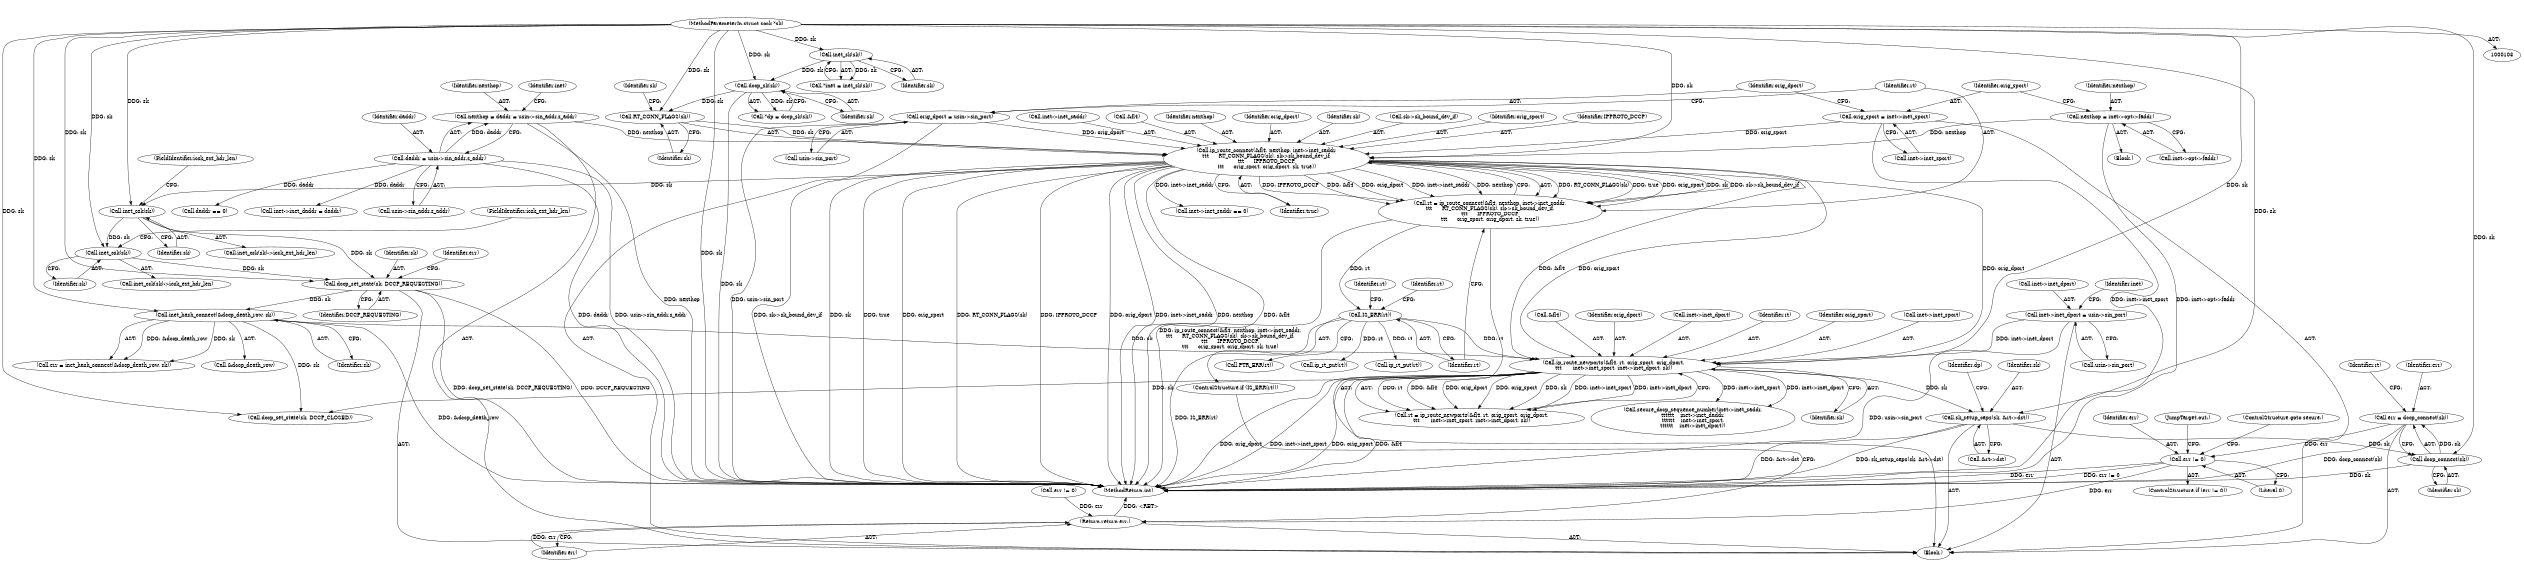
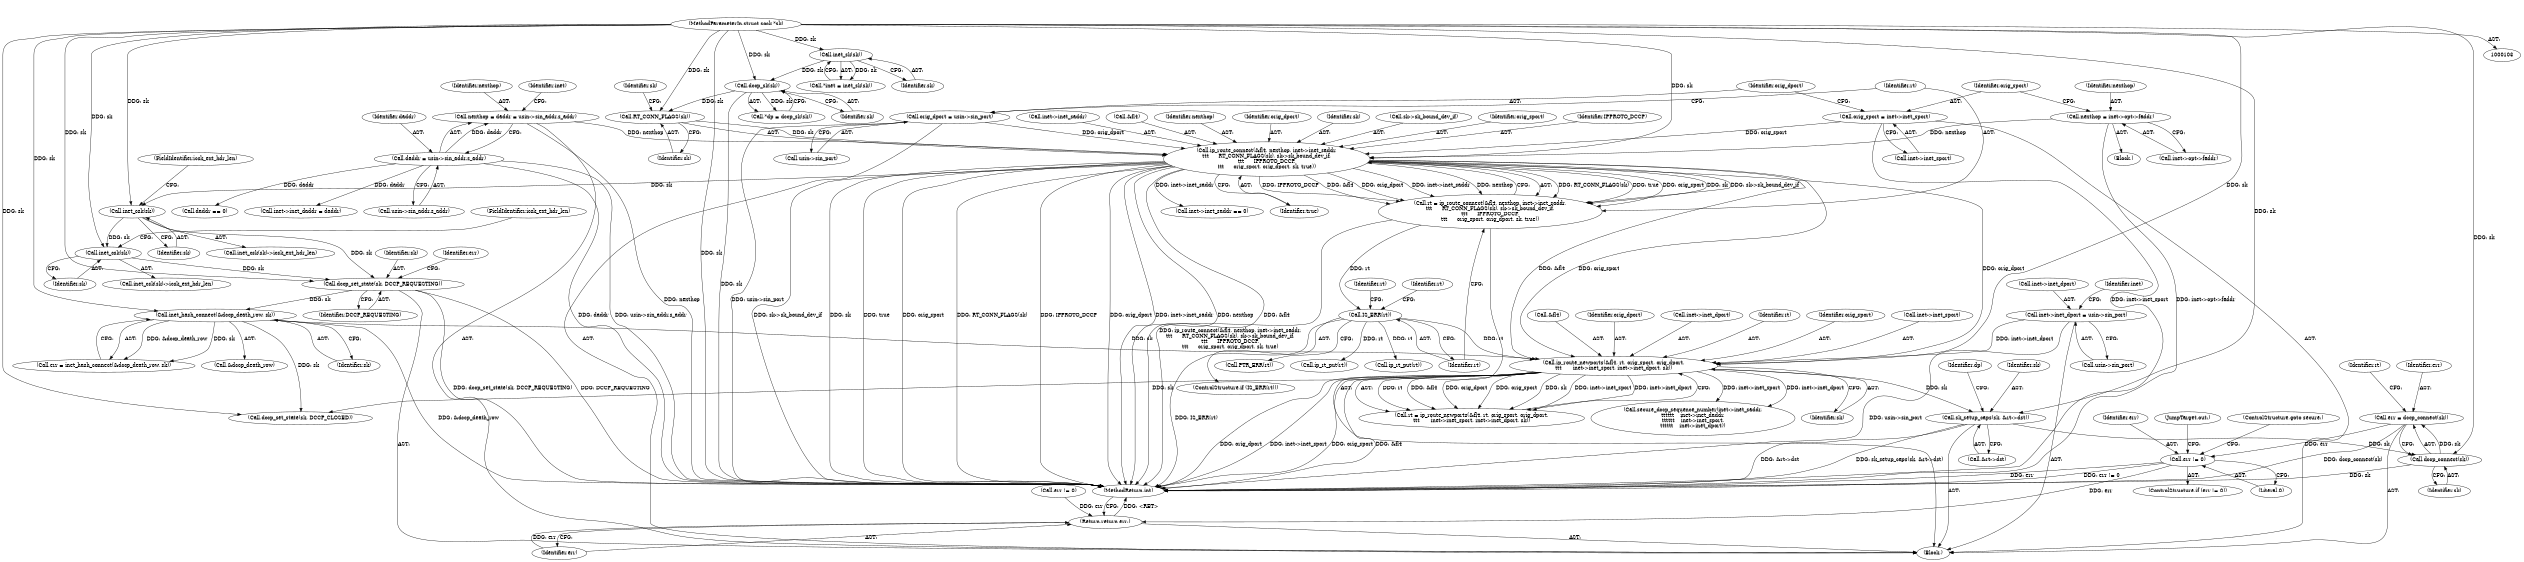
  digraph {
    n1 [label="(Call,err = dccp_connect(sk))"]
    n2 [label="(Call,dccp_connect(sk))"]
    n3 [label="(Call,err != 0)"]
    n4 [label="(MethodReturn,int)"]
    n5 [label="(Block,)"]
    n6 [label="(Identifier,sk)"]
    n7 [label="(Return,return err;)"]
    n8 [label="(Literal,0)"]
    n9 [label="(ControlStructure,if (err != 0))"]
    n10 [label="(Call,dccp_set_state(sk, DCCP_CLOSED))"]
    n11 [label="(Call,sk_setup_caps(sk, &rt->dst))"]
    n12 [label="(Call,&rt->dst)"]
    n13 [label="(Call,ip_route_newports(&fl4, rt, orig_sport, orig_dport,\n\t\t\t       inet->inet_sport, inet->inet_dport, sk))"]
    n14 [label="(Call,rt = ip_route_newports(&fl4, rt, orig_sport, orig_dport,\n\t\t\t       inet->inet_sport, inet->inet_dport, sk))"]
    n15 [label="(Call,secure_dccp_sequence_number(inet->inet_saddr,\n\t\t\t\t\t\t    inet->inet_daddr,\n\t\t\t\t\t\t    inet->inet_sport,\n\t\t\t\t\t\t    inet->inet_dport))"]
    n16 [label="(Identifier,sk)"]
    n17 [label="(Call,ip_route_connect(&fl4, nexthop, inet->inet_saddr,\n\t\t\t      RT_CONN_FLAGS(sk), sk->sk_bound_dev_if,\n\t\t\t      IPPROTO_DCCP,\n\t\t\t      orig_sport, orig_dport, sk, true))"]
    n18 [label="(Call,rt = ip_route_connect(&fl4, nexthop, inet->inet_saddr,\n\t\t\t      RT_CONN_FLAGS(sk), sk->sk_bound_dev_if,\n\t\t\t      IPPROTO_DCCP,\n\t\t\t      orig_sport, orig_dport, sk, true))"]
    n19 [label="(Call,inet_csk(sk))"]
    n20 [label="(Call,inet->inet_saddr == 0)"]
    n21 [label="(Identifier,true)"]
    n22 [label="(Call,IS_ERR(rt))"]
    n23 [label="(Call,dccp_set_state(sk, DCCP_REQUESTING))"]
    n24 [label="(Call,inet_csk(sk))"]
    n25 [label="(Identifier,sk)"]
    n26 [label="(Call,inet_csk(sk)->icsk_ext_hdr_len)"]
    n27 [label="(Call,nexthop = daddr = usin->sin_addr.s_addr)"]
    n28 [label="(Call,daddr = usin->sin_addr.s_addr)"]
    n29 [label="(Call,daddr == 0)"]
    n30 [label="(Call,inet->inet_daddr = daddr)"]
    n31 [label="(Call,usin->sin_addr.s_addr)"]
    n32 [label="(Call,nexthop = inet->opt->faddr)"]
    n33 [label="(Block,)"]
    n34 [label="(Call,inet->opt->faddr)"]
    n35 [label="(Call,RT_CONN_FLAGS(sk))"]
    n36 [label="(Identifier,sk)"]
    n37 [label="(Call,dccp_sk(sk))"]
    n38 [label="(Call,*dp = dccp_sk(sk))"]
    n39 [label="(Identifier,sk)"]
    n40 [label="(Call,inet_sk(sk))"]
    n41 [label="(Call,*inet = inet_sk(sk))"]
    n42 [label="(Identifier,sk)"]
    n43 [label="(MethodParameterIn,struct sock *sk)"]
    n44 [label="(Call,inet_hash_connect(&dccp_death_row, sk))"]
    1000103
    n46 [label="(Identifier,sk)"]
    n47 [label="(Call,err = inet_hash_connect(&dccp_death_row, sk))"]
    n48 [label="(Call,&dccp_death_row)"]
    n49 [label="(Identifier,DCCP_REQUESTING)"]
    n50 [label="(Identifier,sk)"]
    n51 [label="(Call,inet_csk(sk)->icsk_ext_hdr_len)"]
    n52 [label="(Call,orig_sport = inet->inet_sport)"]
    n53 [label="(Call,inet->inet_sport)"]
    n54 [label="(Call,orig_dport = usin->sin_port)"]
    n55 [label="(Call,usin->sin_port)"]
    n56 [label="(Call,PTR_ERR(rt))"]
    n57 [label="(Call,ip_rt_put(rt))"]
    n58 [label="(Call,ip_rt_put(rt))"]
    n59 [label="(Identifier,rt)"]
    n60 [label="(ControlStructure,if (IS_ERR(rt)))"]
    n61 [label="(Call,inet->inet_dport = usin->sin_port)"]
    n62 [label="(Call,usin->sin_port)"]
    n63 [label="(Identifier,err)"]
    n64 [label="(Identifier,nexthop)"]
    n65 [label="(Call,inet->inet_saddr)"]
    n66 [label="(Identifier,inet)"]
    n67 [label="(Call,&fl4)"]
    n68 [label="(Call,&fl4)"]
    n69 [label="(Identifier,inet)"]
    n70 [label="(Identifier,rt)"]
    n71 [label="(Identifier,sk)"]
    n72 [label="(Identifier,sk)"]
    n73 [label="(JumpTarget,out:)"]
    n74 [label="(Identifier,dp)"]
    n75 [label="(Identifier,err)"]
    n76 [label="(FieldIdentifier,icsk_ext_hdr_len)"]
    n77 [label="(ControlStructure,goto secure;)"]
    n78 [label="(FieldIdentifier,icsk_ext_hdr_len)"]
    n79 [label="(Identifier,orig_dport)"]
    n80 [label="(Identifier,err)"]
    n81 [label="(Call,inet->inet_dport)"]
    n82 [label="(Identifier,rt)"]
    n83 [label="(Call,err != 0)"]
    n84 [label="(Identifier,err)"]
    n85 [label="(Identifier,sk)"]
    n86 [label="(Identifier,rt)"]
    n87 [label="(Identifier,rt)"]
    n88 [label="(Identifier,nexthop)"]
    n89 [label="(Identifier,orig_dport)"]
    n90 [label="(Identifier,sk)"]
    n91 [label="(Identifier,orig_sport)"]
    n92 [label="(Identifier,rt)"]
    n93 [label="(Identifier,orig_sport)"]
    n94 [label="(Call,sk->sk_bound_dev_if)"]
    n95 [label="(Identifier,orig_sport)"]
    n96 [label="(Identifier,orig_dport)"]
    n97 [label="(Identifier,daddr)"]
    n98 [label="(Call,inet->inet_sport)"]
    n99 [label="(Identifier,IPPROTO_DCCP)"]
    n100 [label="(Identifier,nexthop)"]
    n101 [label="(Call,inet->inet_dport)"]
    n1 -> n2 [label="CFG: "]
    n1 -> n3 [label="DDG: err"]
    n1 -> n4 [label="DDG: dccp_connect(sk)"]
    n1 -> n5 [label="AST: "]
    n2 -> n1 [label="AST: "]
    n2 -> n1 [label="DDG: sk"]
    n2 -> n4 [label="DDG: sk"]
    n2 -> n6 [label="CFG: "]
    n3 -> n4 [label="DDG: err"]
    n3 -> n4 [label="DDG: err != 0"]
    n3 -> n7 [label="DDG: err"]
    n3 -> n8 [label="CFG: "]
    n3 -> n9 [label="AST: "]
-   n60 -> n7 [label="CFG: "]
+   n4 -> n7 [label="CFG: "]
    n6 -> n2 [label="AST: "]
    n7 -> n4 [label="DDG: <RET>"]
    n7 -> n5 [label="AST: "]
    n7 -> n63 [label="CFG: "]
    n8 -> n3 [label="AST: "]
    n11 -> n2 [label="DDG: sk"]
    n11 -> n4 [label="DDG: &rt->dst"]
    n11 -> n4 [label="DDG: sk_setup_caps(sk, &rt->dst)"]
    n11 -> n5 [label="AST: "]
    n11 -> n12 [label="CFG: "]
    n12 -> n11 [label="AST: "]
    n13 -> n4 [label="DDG: orig_dport"]
    n13 -> n4 [label="DDG: inet->inet_sport"]
    n13 -> n4 [label="DDG: orig_sport"]
    n13 -> n4 [label="DDG: &fl4"]
    n13 -> n10 [label="DDG: sk"]
    n13 -> n11 [label="DDG: sk"]
    n13 -> n14 [label="AST: "]
    n13 -> n14 [label="DDG: rt"]
    n13 -> n14 [label="DDG: &fl4"]
    n13 -> n14 [label="DDG: orig_dport"]
    n13 -> n14 [label="DDG: orig_sport"]
    n13 -> n14 [label="DDG: sk"]
    n13 -> n14 [label="DDG: inet->inet_sport"]
    n13 -> n14 [label="DDG: inet->inet_dport"]
    n13 -> n15 [label="DDG: inet->inet_sport"]
    n13 -> n15 [label="DDG: inet->inet_dport"]
    n13 -> n16 [label="CFG: "]
    n14 -> n13 [label="CFG: "]
    n16 -> n13 [label="AST: "]
    n17 -> n4 [label="DDG: sk->sk_bound_dev_if"]
    n17 -> n4 [label="DDG: sk"]
    n17 -> n4 [label="DDG: true"]
    n17 -> n4 [label="DDG: orig_sport"]
    n17 -> n4 [label="DDG: RT_CONN_FLAGS(sk)"]
    n17 -> n4 [label="DDG: IPPROTO_DCCP"]
    n17 -> n4 [label="DDG: orig_dport"]
    n17 -> n4 [label="DDG: inet->inet_saddr"]
    n17 -> n4 [label="DDG: nexthop"]
    n17 -> n4 [label="DDG: &fl4"]
    n17 -> n13 [label="DDG: &fl4"]
    n17 -> n13 [label="DDG: orig_sport"]
    n17 -> n13 [label="DDG: orig_dport"]
    n17 -> n18 [label="AST: "]
    n17 -> n18 [label="DDG: RT_CONN_FLAGS(sk)"]
    n17 -> n18 [label="DDG: true"]
    n17 -> n18 [label="DDG: orig_sport"]
    n17 -> n18 [label="DDG: sk"]
    n17 -> n18 [label="DDG: sk->sk_bound_dev_if"]
    n17 -> n18 [label="DDG: IPPROTO_DCCP"]
    n17 -> n18 [label="DDG: &fl4"]
    n17 -> n18 [label="DDG: orig_dport"]
    n17 -> n18 [label="DDG: inet->inet_saddr"]
    n17 -> n18 [label="DDG: nexthop"]
    n17 -> n19 [label="DDG: sk"]
    n17 -> n20 [label="DDG: inet->inet_saddr"]
    n17 -> n21 [label="CFG: "]
    n18 -> n4 [label="DDG: ip_route_connect(&fl4, nexthop, inet->inet_saddr,\n\t\t\t      RT_CONN_FLAGS(sk), sk->sk_bound_dev_if,\n\t\t\t      IPPROTO_DCCP,\n\t\t\t      orig_sport, orig_dport, sk, true)"]
    n18 -> n5 [label="AST: "]
    n18 -> n17 [label="CFG: "]
    n18 -> n22 [label="DDG: rt"]
    n19 -> n23 [label="DDG: sk"]
    n19 -> n24 [label="DDG: sk"]
    n19 -> n25 [label="CFG: "]
    n19 -> n26 [label="AST: "]
    n21 -> n17 [label="AST: "]
    n22 -> n4 [label="DDG: IS_ERR(rt)"]
    n22 -> n13 [label="DDG: rt"]
    n22 -> n56 [label="CFG: "]
    n22 -> n57 [label="DDG: rt"]
    n22 -> n58 [label="DDG: rt"]
    n22 -> n59 [label="CFG: "]
    n22 -> n60 [label="AST: "]
    n23 -> n4 [label="DDG: dccp_set_state(sk, DCCP_REQUESTING)"]
    n23 -> n4 [label="DDG: DCCP_REQUESTING"]
    n23 -> n5 [label="AST: "]
    n23 -> n44 [label="DDG: sk"]
    n23 -> n49 [label="CFG: "]
    n24 -> n23 [label="DDG: sk"]
    n24 -> n50 [label="CFG: "]
    n24 -> n51 [label="AST: "]
    n25 -> n19 [label="AST: "]
    n27 -> n4 [label="DDG: nexthop"]
    n27 -> n5 [label="AST: "]
    n27 -> n17 [label="DDG: nexthop"]
    n27 -> n28 [label="CFG: "]
    n28 -> n4 [label="DDG: usin->sin_addr.s_addr"]
    n28 -> n4 [label="DDG: daddr"]
    n28 -> n27 [label="AST: "]
    n28 -> n27 [label="DDG: daddr"]
    n28 -> n29 [label="DDG: daddr"]
    n28 -> n30 [label="DDG: daddr"]
    n28 -> n31 [label="CFG: "]
    n31 -> n28 [label="AST: "]
    n32 -> n4 [label="DDG: inet->opt->faddr"]
    n32 -> n17 [label="DDG: nexthop"]
    n32 -> n33 [label="AST: "]
    n32 -> n34 [label="CFG: "]
    n34 -> n32 [label="AST: "]
    n35 -> n17 [label="AST: "]
    n35 -> n17 [label="DDG: sk"]
    n35 -> n36 [label="CFG: "]
    n36 -> n35 [label="AST: "]
    n37 -> n4 [label="DDG: sk"]
    n37 -> n35 [label="DDG: sk"]
    n37 -> n38 [label="AST: "]
    n37 -> n38 [label="DDG: sk"]
    n37 -> n39 [label="CFG: "]
    n38 -> n37 [label="CFG: "]
    n39 -> n37 [label="AST: "]
    n40 -> n37 [label="DDG: sk"]
    n40 -> n41 [label="AST: "]
    n40 -> n41 [label="DDG: sk"]
    n40 -> n42 [label="CFG: "]
    n41 -> n40 [label="CFG: "]
    n42 -> n40 [label="AST: "]
    n43 -> n2 [label="DDG: sk"]
    n43 -> n4 [label="DDG: sk"]
    n43 -> n10 [label="DDG: sk"]
    n43 -> n11 [label="DDG: sk"]
    n43 -> n13 [label="DDG: sk"]
    n43 -> n17 [label="DDG: sk"]
    n43 -> n19 [label="DDG: sk"]
    n43 -> n23 [label="DDG: sk"]
    n43 -> n24 [label="DDG: sk"]
    n43 -> n35 [label="DDG: sk"]
    n43 -> n37 [label="DDG: sk"]
    n43 -> n40 [label="DDG: sk"]
    n43 -> n44 [label="DDG: sk"]
    n43 -> 1000103 [label="AST: "]
    n44 -> n4 [label="DDG: &dccp_death_row"]
    n44 -> n10 [label="DDG: sk"]
    n44 -> n13 [label="DDG: sk"]
    n44 -> n46 [label="CFG: "]
    n44 -> n47 [label="AST: "]
    n44 -> n47 [label="DDG: &dccp_death_row"]
    n44 -> n47 [label="DDG: sk"]
    n44 -> n48 [label="AST: "]
    n46 -> n44 [label="AST: "]
+   n47 -> n44 [label="CFG: "]
    n49 -> n23 [label="AST: "]
    n50 -> n24 [label="AST: "]
    n52 -> n4 [label="DDG: inet->inet_sport"]
    n52 -> n5 [label="AST: "]
    n52 -> n17 [label="DDG: orig_sport"]
    n52 -> n53 [label="CFG: "]
    n53 -> n52 [label="AST: "]
    n54 -> n4 [label="DDG: usin->sin_port"]
    n54 -> n5 [label="AST: "]
    n54 -> n17 [label="DDG: orig_dport"]
    n54 -> n55 [label="CFG: "]
    n55 -> n54 [label="AST: "]
    n59 -> n18 [label="CFG: "]
    n59 -> n22 [label="AST: "]
    n61 -> n4 [label="DDG: usin->sin_port"]
    n61 -> n5 [label="AST: "]
    n61 -> n13 [label="DDG: inet->inet_dport"]
    n61 -> n62 [label="CFG: "]
    n62 -> n61 [label="AST: "]
    n63 -> n7 [label="AST: "]
    n63 -> n7 [label="DDG: err"]
    n64 -> n32 [label="AST: "]
    n65 -> n17 [label="AST: "]
    n66 -> n61 [label="CFG: "]
    n67 -> n13 [label="AST: "]
    n68 -> n17 [label="AST: "]
    n69 -> n27 [label="CFG: "]
    n70 -> n22 [label="CFG: "]
    n71 -> n23 [label="AST: "]
    n72 -> n35 [label="CFG: "]
    n73 -> n3 [label="CFG: "]
    n74 -> n11 [label="CFG: "]
    n75 -> n23 [label="CFG: "]
    n76 -> n24 [label="CFG: "]
    n77 -> n3 [label="CFG: "]
    n78 -> n19 [label="CFG: "]
    n79 -> n13 [label="AST: "]
    n80 -> n3 [label="AST: "]
    n81 -> n13 [label="AST: "]
    n82 -> n18 [label="AST: "]
    n82 -> n54 [label="CFG: "]
    n83 -> n7 [label="DDG: err"]
    n84 -> n1 [label="AST: "]
    n85 -> n11 [label="AST: "]
    n86 -> n1 [label="CFG: "]
    n87 -> n22 [label="CFG: "]
    n88 -> n17 [label="AST: "]
    n89 -> n17 [label="AST: "]
    n90 -> n17 [label="AST: "]
    n91 -> n32 [label="CFG: "]
    n91 -> n52 [label="AST: "]
    n92 -> n13 [label="AST: "]
    n93 -> n13 [label="AST: "]
    n94 -> n17 [label="AST: "]
    n95 -> n17 [label="AST: "]
    n96 -> n52 [label="CFG: "]
    n96 -> n54 [label="AST: "]
    n97 -> n28 [label="AST: "]
    n98 -> n13 [label="AST: "]
    n99 -> n17 [label="AST: "]
    n100 -> n27 [label="AST: "]
    n101 -> n61 [label="AST: "]
  }
